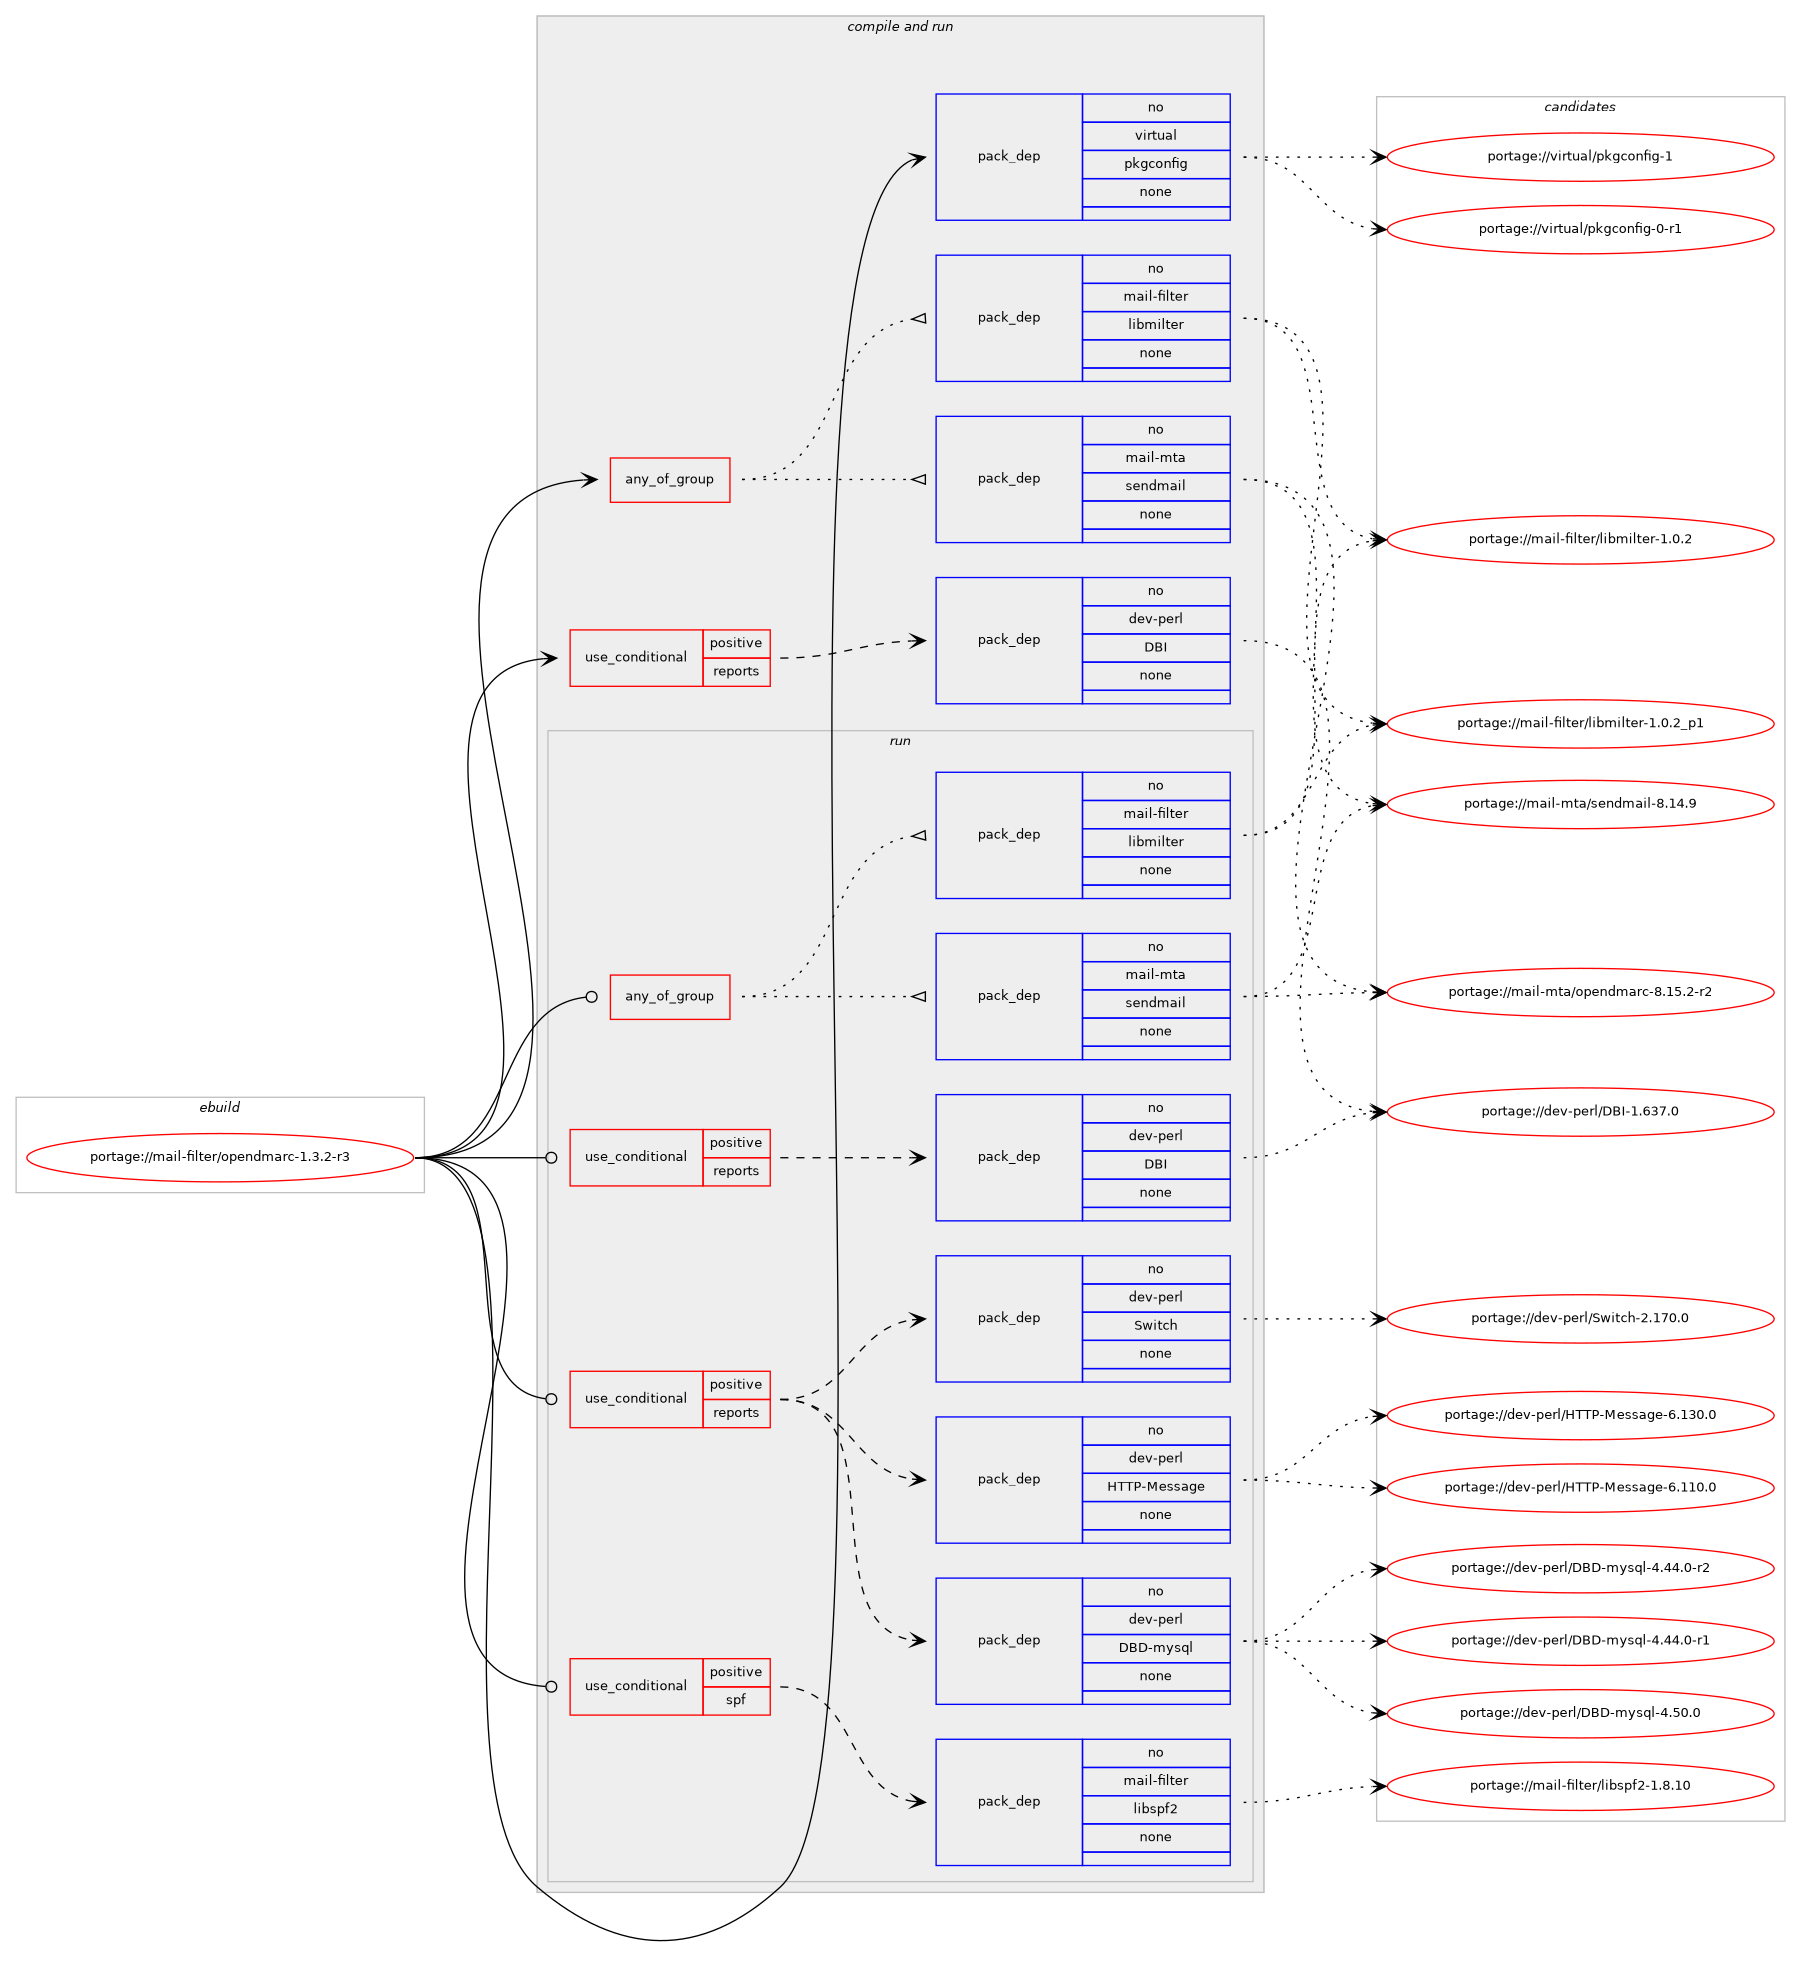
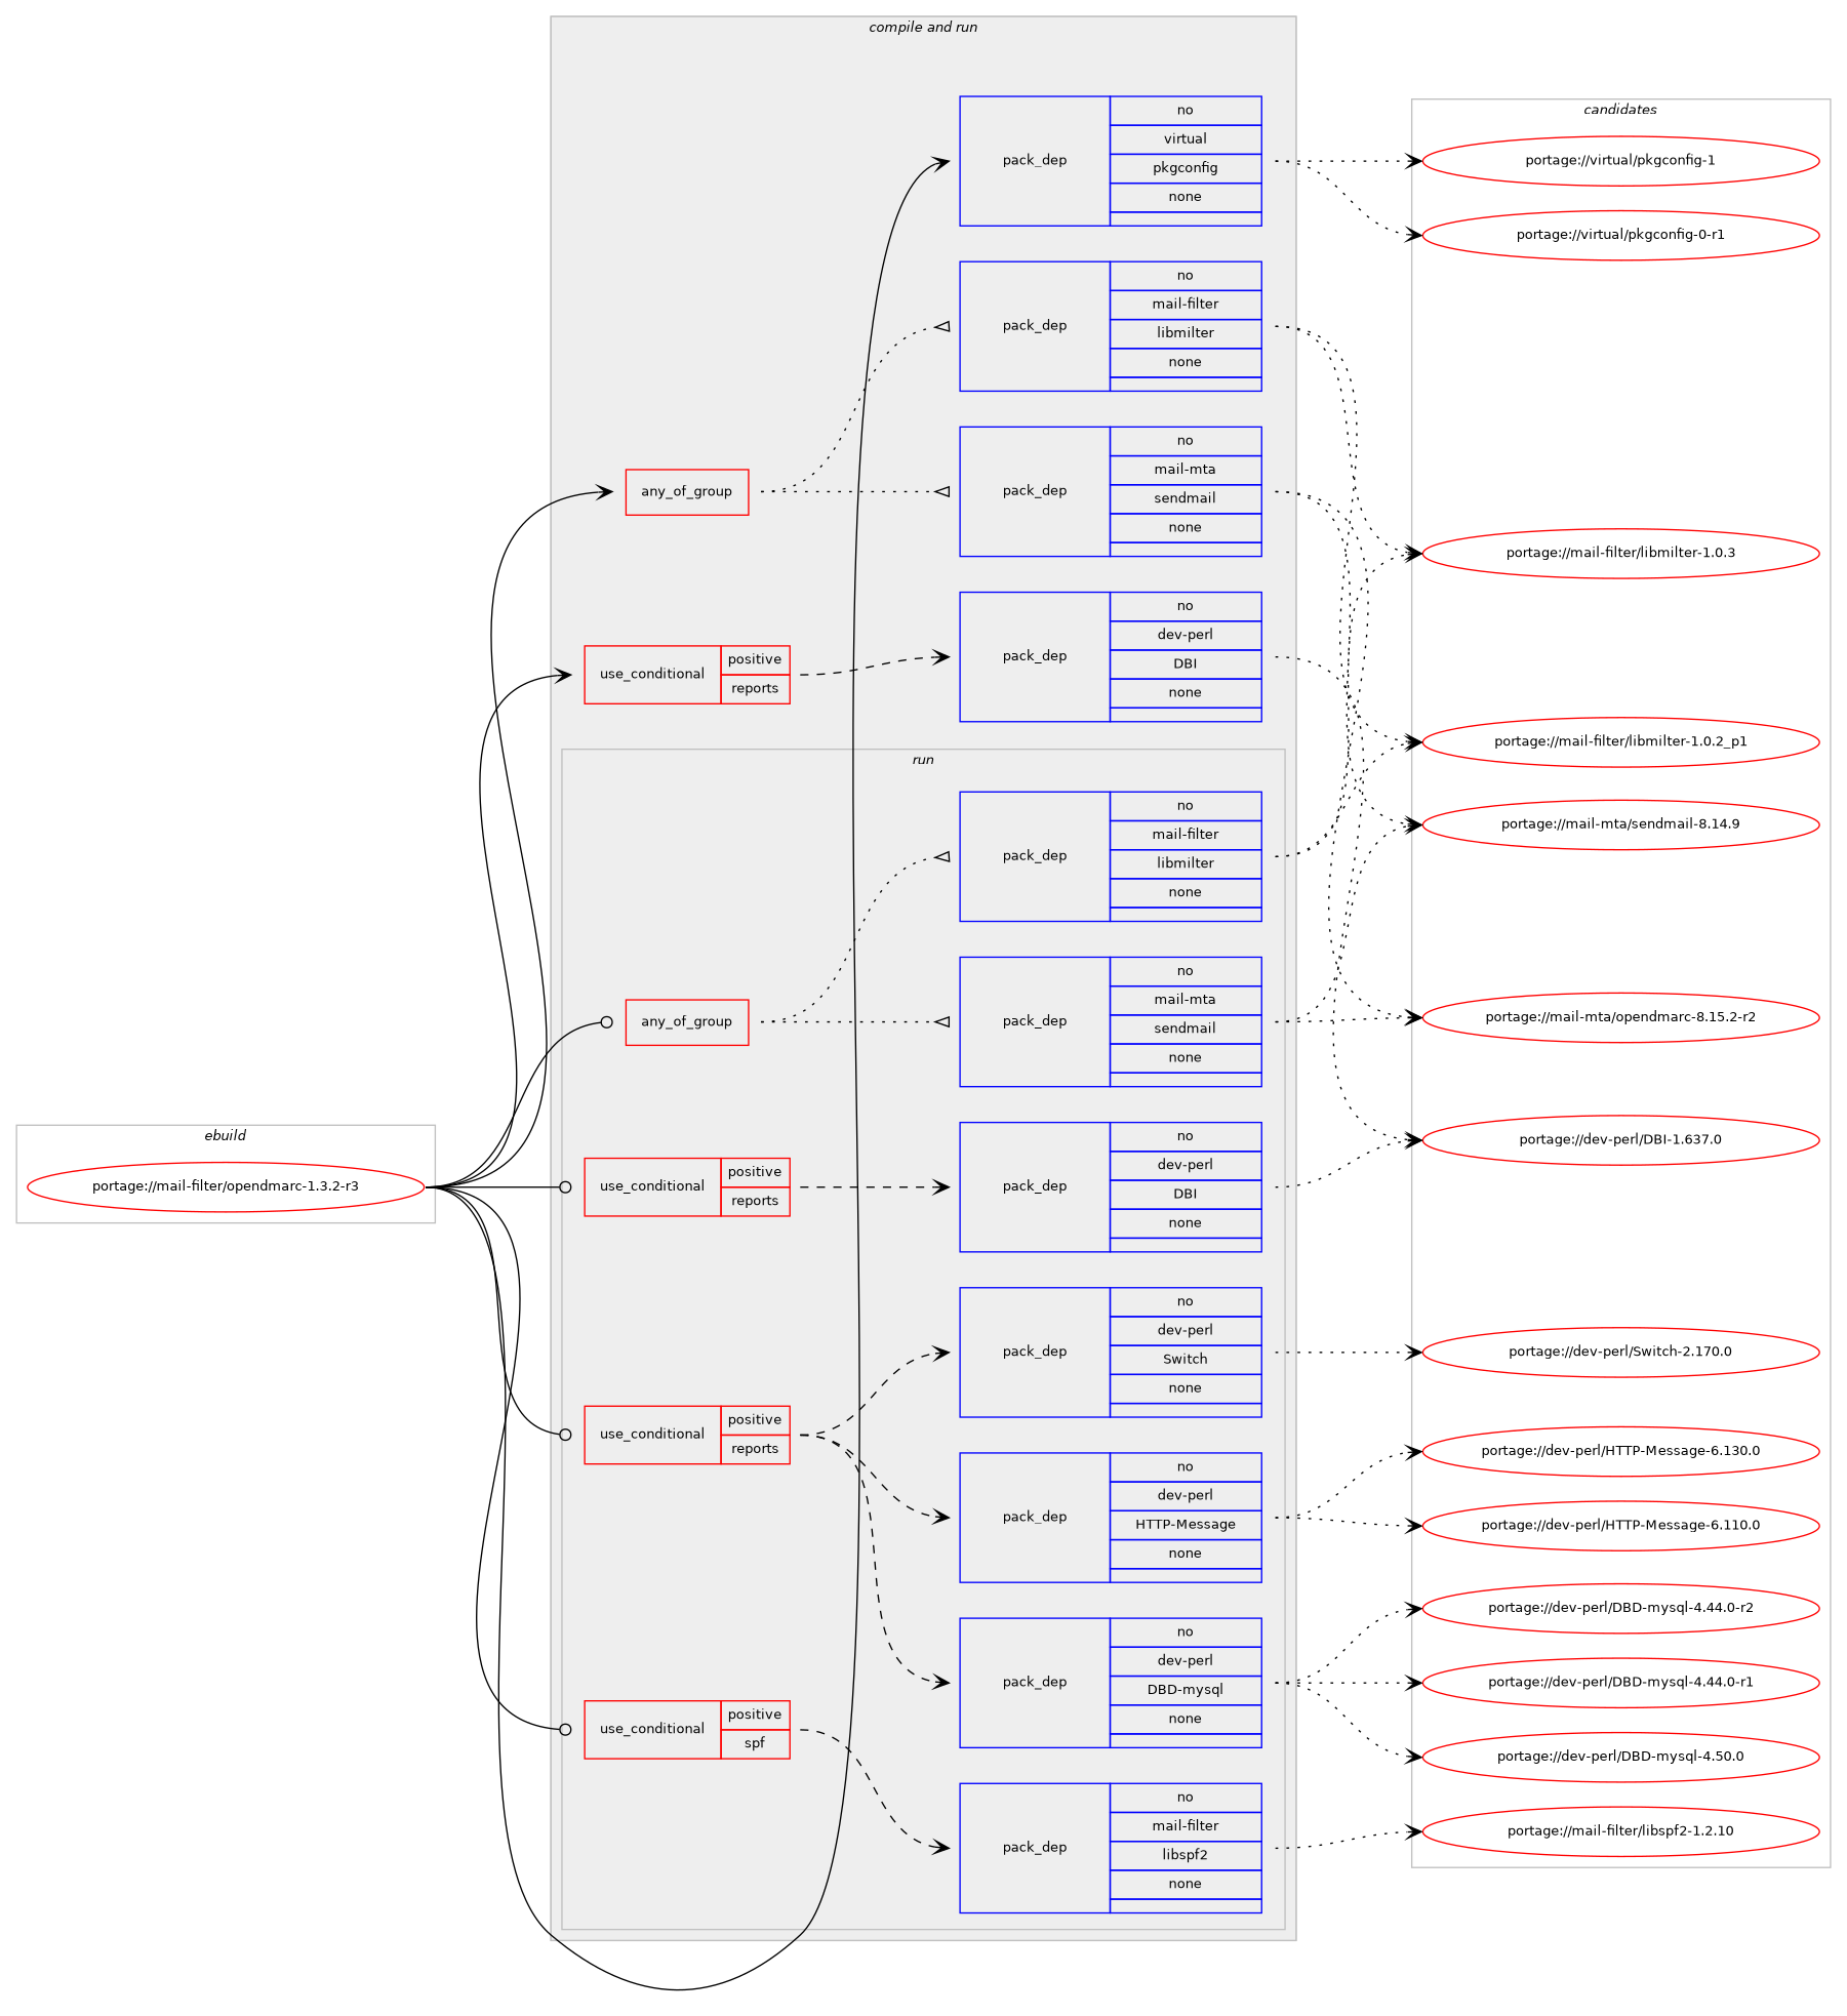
  digraph {
    compound=true
    concentrate=true
    fontname=Helvetica
    fontsize=10
    newrank=true
    rankdir=LR
    ranksep=1.5
    node [color=red fontname=Helvetica fontsize=10 shape=none]
    edge [arrowhead=vee headport=w style=dotted tailport=e weight=100]
    n1 [label="portage://mail-filter/opendmarc-1.3.2-r3" width=4 shape=""]
    n2 [color=blue label=<<TABLE BORDER="0" CELLBORDER="1" CELLSPACING="0" CELLPADDING="4" WIDTH="220"><TR><TD ROWSPAN="6" CELLPADDING="30">pack_dep</TD></TR><TR><TD WIDTH="110">no</TD></TR><TR><TD>mail-filter</TD></TR><TR><TD>libmilter</TD></TR><TR><TD>none</TD></TR><TR><TD></TD></TR></TABLE>>]
    n3 [color=blue label=<<TABLE BORDER="0" CELLBORDER="1" CELLSPACING="0" CELLPADDING="4" WIDTH="220"><TR><TD ROWSPAN="6" CELLPADDING="30">pack_dep</TD></TR><TR><TD WIDTH="110">no</TD></TR><TR><TD>mail-mta</TD></TR><TR><TD>sendmail</TD></TR><TR><TD>none</TD></TR><TR><TD></TD></TR></TABLE>>]
    n4 [label=<<TABLE BORDER="0" CELLBORDER="1" CELLSPACING="0" CELLPADDING="4"><TR><TD CELLPADDING="10">any_of_group</TD></TR></TABLE>>]
    n5 [color=blue label=<<TABLE BORDER="0" CELLBORDER="1" CELLSPACING="0" CELLPADDING="4" WIDTH="220"><TR><TD ROWSPAN="6" CELLPADDING="30">pack_dep</TD></TR><TR><TD WIDTH="110">no</TD></TR><TR><TD>dev-perl</TD></TR><TR><TD>DBI</TD></TR><TR><TD>none</TD></TR><TR><TD></TD></TR></TABLE>>]
    n6 [label=<<TABLE BORDER="0" CELLBORDER="1" CELLSPACING="0" CELLPADDING="4"><TR><TD ROWSPAN="3" CELLPADDING="10">use_conditional</TD></TR><TR><TD>positive</TD></TR><TR><TD>reports</TD></TR></TABLE>>]
    n7 [color=blue label=<<TABLE BORDER="0" CELLBORDER="1" CELLSPACING="0" CELLPADDING="4" WIDTH="220"><TR><TD ROWSPAN="6" CELLPADDING="30">pack_dep</TD></TR><TR><TD WIDTH="110">no</TD></TR><TR><TD>virtual</TD></TR><TR><TD>pkgconfig</TD></TR><TR><TD>none</TD></TR><TR><TD></TD></TR></TABLE>>]
    n8 [color=blue label=<<TABLE BORDER="0" CELLBORDER="1" CELLSPACING="0" CELLPADDING="4" WIDTH="220"><TR><TD ROWSPAN="6" CELLPADDING="30">pack_dep</TD></TR><TR><TD WIDTH="110">no</TD></TR><TR><TD>mail-filter</TD></TR><TR><TD>libmilter</TD></TR><TR><TD>none</TD></TR><TR><TD></TD></TR></TABLE>>]
    n9 [color=blue label=<<TABLE BORDER="0" CELLBORDER="1" CELLSPACING="0" CELLPADDING="4" WIDTH="220"><TR><TD ROWSPAN="6" CELLPADDING="30">pack_dep</TD></TR><TR><TD WIDTH="110">no</TD></TR><TR><TD>mail-mta</TD></TR><TR><TD>sendmail</TD></TR><TR><TD>none</TD></TR><TR><TD></TD></TR></TABLE>>]
    n10 [label=<<TABLE BORDER="0" CELLBORDER="1" CELLSPACING="0" CELLPADDING="4"><TR><TD CELLPADDING="10">any_of_group</TD></TR></TABLE>>]
    n11 [color=blue label=<<TABLE BORDER="0" CELLBORDER="1" CELLSPACING="0" CELLPADDING="4" WIDTH="220"><TR><TD ROWSPAN="6" CELLPADDING="30">pack_dep</TD></TR><TR><TD WIDTH="110">no</TD></TR><TR><TD>dev-perl</TD></TR><TR><TD>DBD-mysql</TD></TR><TR><TD>none</TD></TR><TR><TD></TD></TR></TABLE>>]
    n12 [color=blue label=<<TABLE BORDER="0" CELLBORDER="1" CELLSPACING="0" CELLPADDING="4" WIDTH="220"><TR><TD ROWSPAN="6" CELLPADDING="30">pack_dep</TD></TR><TR><TD WIDTH="110">no</TD></TR><TR><TD>dev-perl</TD></TR><TR><TD>HTTP-Message</TD></TR><TR><TD>none</TD></TR><TR><TD></TD></TR></TABLE>>]
    n13 [color=blue label=<<TABLE BORDER="0" CELLBORDER="1" CELLSPACING="0" CELLPADDING="4" WIDTH="220"><TR><TD ROWSPAN="6" CELLPADDING="30">pack_dep</TD></TR><TR><TD WIDTH="110">no</TD></TR><TR><TD>dev-perl</TD></TR><TR><TD>Switch</TD></TR><TR><TD>none</TD></TR><TR><TD></TD></TR></TABLE>>]
    n14 [label=<<TABLE BORDER="0" CELLBORDER="1" CELLSPACING="0" CELLPADDING="4"><TR><TD ROWSPAN="3" CELLPADDING="10">use_conditional</TD></TR><TR><TD>positive</TD></TR><TR><TD>reports</TD></TR></TABLE>>]
    n15 [color=blue label=<<TABLE BORDER="0" CELLBORDER="1" CELLSPACING="0" CELLPADDING="4" WIDTH="220"><TR><TD ROWSPAN="6" CELLPADDING="30">pack_dep</TD></TR><TR><TD WIDTH="110">no</TD></TR><TR><TD>dev-perl</TD></TR><TR><TD>DBI</TD></TR><TR><TD>none</TD></TR><TR><TD></TD></TR></TABLE>>]
    n16 [label=<<TABLE BORDER="0" CELLBORDER="1" CELLSPACING="0" CELLPADDING="4"><TR><TD ROWSPAN="3" CELLPADDING="10">use_conditional</TD></TR><TR><TD>positive</TD></TR><TR><TD>reports</TD></TR></TABLE>>]
    n17 [color=blue label=<<TABLE BORDER="0" CELLBORDER="1" CELLSPACING="0" CELLPADDING="4" WIDTH="220"><TR><TD ROWSPAN="6" CELLPADDING="30">pack_dep</TD></TR><TR><TD WIDTH="110">no</TD></TR><TR><TD>mail-filter</TD></TR><TR><TD>libspf2</TD></TR><TR><TD>none</TD></TR><TR><TD></TD></TR></TABLE>>]
    n18 [label=<<TABLE BORDER="0" CELLBORDER="1" CELLSPACING="0" CELLPADDING="4"><TR><TD ROWSPAN="3" CELLPADDING="10">use_conditional</TD></TR><TR><TD>positive</TD></TR><TR><TD>spf</TD></TR></TABLE>>]
    n19 [label="portage://mail-filter/libmilter-1.0.2_p1" width=4 shape=""]
-   n20 [label="portage://mail-filter/libmilter-1.0.2" width=4 shape=""]
+   n20 [label="portage://mail-filter/libmilter-1.0.3" width=4 shape=""]
    n21 [label="portage://mail-mta/opendmarc-8.15.2-r2" width=4 shape=""]
    n22 [label="portage://mail-mta/sendmail-8.14.9" width=4 shape=""]
    n23 [label="portage://dev-perl/DBI-1.637.0" width=4 shape=""]
    n24 [label="portage://virtual/pkgconfig-1" width=4 shape=""]
    n25 [label="portage://virtual/pkgconfig-0-r1" width=4 shape=""]
    n26 [label="portage://dev-perl/DBD-mysql-4.50.0" width=4 shape=""]
    n27 [label="portage://dev-perl/DBD-mysql-4.44.0-r2" width=4 shape=""]
    n28 [label="portage://dev-perl/DBD-mysql-4.44.0-r1" width=4 shape=""]
    n29 [label="portage://dev-perl/HTTP-Message-6.130.0" width=4 shape=""]
    n30 [label="portage://dev-perl/HTTP-Message-6.110.0" width=4 shape=""]
    n31 [label="portage://dev-perl/Switch-2.170.0" width=4 shape=""]
-   n32 [label="portage://mail-filter/libspf2-1.8.10" width=4 shape=""]
+   n32 [label="portage://mail-filter/libspf2-1.2.10" width=4 shape=""]
    subgraph cluster_1 {
      color=gray
      label=<<i>ebuild</i>>
      rank=same
      n1
    }
    subgraph cluster_2 {
      color=gray
      label=<<i>dependencies</i>>
      subgraph cluster_3 {
        color=gray
        fillcolor="#eeeeee"
        label=<<i>compile</i>>
        style=filled
        subgraph sub_4 {
          color=gray
          fillcolor="#eeeeee"
          label=<<i>compile</i>>
          style=filled
          n4
          subgraph sub_5 {
            color=gray
            fillcolor="#eeeeee"
            label=<<i>compile</i>>
            style=filled
            n2
          }
          subgraph sub_6 {
            color=gray
            fillcolor="#eeeeee"
            label=<<i>compile</i>>
            style=filled
            n3
          }
        }
        subgraph sub_7 {
          color=gray
          fillcolor="#eeeeee"
          label=<<i>compile</i>>
          style=filled
          n6
          subgraph sub_8 {
            color=gray
            fillcolor="#eeeeee"
            label=<<i>compile</i>>
            style=filled
            n5
          }
        }
        subgraph sub_9 {
          color=gray
          fillcolor="#eeeeee"
          label=<<i>compile</i>>
          style=filled
          n7
        }
      }
      subgraph cluster_10 {
        color=gray
        fillcolor="#eeeeee"
        label=<<i>compile and run</i>>
        style=filled
      }
      subgraph cluster_11 {
        color=gray
        fillcolor="#eeeeee"
        label=<<i>run</i>>
        style=filled
        subgraph sub_12 {
          color=gray
          fillcolor="#eeeeee"
          label=<<i>run</i>>
          style=filled
          n10
          subgraph sub_13 {
            color=gray
            fillcolor="#eeeeee"
            label=<<i>run</i>>
            style=filled
            n8
          }
          subgraph sub_14 {
            color=gray
            fillcolor="#eeeeee"
            label=<<i>run</i>>
            style=filled
            n9
          }
        }
        subgraph sub_15 {
          color=gray
          fillcolor="#eeeeee"
          label=<<i>run</i>>
          style=filled
          n14
          subgraph sub_16 {
            color=gray
            fillcolor="#eeeeee"
            label=<<i>run</i>>
            style=filled
            n11
          }
          subgraph sub_17 {
            color=gray
            fillcolor="#eeeeee"
            label=<<i>run</i>>
            style=filled
            n12
          }
          subgraph sub_18 {
            color=gray
            fillcolor="#eeeeee"
            label=<<i>run</i>>
            style=filled
            n13
          }
        }
        subgraph sub_19 {
          color=gray
          fillcolor="#eeeeee"
          label=<<i>run</i>>
          style=filled
          n16
          subgraph sub_20 {
            color=gray
            fillcolor="#eeeeee"
            label=<<i>run</i>>
            style=filled
            n15
          }
        }
        subgraph sub_21 {
          color=gray
          fillcolor="#eeeeee"
          label=<<i>run</i>>
          style=filled
          n18
          subgraph sub_22 {
            color=gray
            fillcolor="#eeeeee"
            label=<<i>run</i>>
            style=filled
            n17
          }
        }
      }
    }
    subgraph cluster_23 {
      color=gray
      label=<<i>candidates</i>>
      rank=same
      subgraph sub_24 {
        color=black
        label=<<i>candidates</i>>
        nodesep=1
        rank=same
        n19
        n20
      }
      subgraph sub_25 {
        color=black
        label=<<i>candidates</i>>
        nodesep=1
        rank=same
        n21
        n22
      }
      subgraph sub_26 {
        color=black
        label=<<i>candidates</i>>
        nodesep=1
        rank=same
        n23
      }
      subgraph sub_27 {
        color=black
        label=<<i>candidates</i>>
        nodesep=1
        rank=same
        n24
        n25
      }
      subgraph sub_28 {
        color=black
        label=<<i>candidates</i>>
        nodesep=1
        rank=same
        n19
        n20
      }
      subgraph sub_29 {
        color=black
        label=<<i>candidates</i>>
        nodesep=1
        rank=same
        n21
        n22
      }
      subgraph sub_30 {
        color=black
        label=<<i>candidates</i>>
        nodesep=1
        rank=same
        n26
        n27
        n28
      }
      subgraph sub_31 {
        color=black
        label=<<i>candidates</i>>
        nodesep=1
        rank=same
        n29
        n30
      }
      subgraph sub_32 {
        color=black
        label=<<i>candidates</i>>
        nodesep=1
        rank=same
        n31
      }
      subgraph sub_33 {
        color=black
        label=<<i>candidates</i>>
        nodesep=1
        rank=same
        n23
      }
      subgraph sub_34 {
        color=black
        label=<<i>candidates</i>>
        nodesep=1
        rank=same
        n32
      }
    }
    n1 -> n4 [style=solid weight=20]
    n1 -> n6 [style=solid weight=20]
    n1 -> n7 [style=solid weight=20]
    n1 -> n10 [arrowhead=odot style=solid weight=20]
    n1 -> n14 [arrowhead=odot style=solid weight=20]
    n1 -> n16 [arrowhead=odot style=solid weight=20]
    n1 -> n18 [arrowhead=odot style=solid weight=20]
    n2 -> n19
    n2 -> n20
    n3 -> n21
    n3 -> n22
    n4 -> n2 [arrowhead=oinv weight=20]
    n4 -> n3 [arrowhead=oinv weight=20]
    n5 -> n23
    n6 -> n5 [style=dashed weight=20]
    n7 -> n24
    n7 -> n25
    n8 -> n19
    n8 -> n20
    n9 -> n21
    n9 -> n22
    n10 -> n8 [arrowhead=oinv weight=20]
    n10 -> n9 [arrowhead=oinv weight=20]
    n11 -> n26
    n11 -> n27
    n11 -> n28
    n12 -> n29
    n12 -> n30
    n13 -> n31
    n14 -> n11 [style=dashed weight=20]
    n14 -> n12 [style=dashed weight=20]
    n14 -> n13 [style=dashed weight=20]
    n15 -> n23
    n16 -> n15 [style=dashed weight=20]
    n17 -> n32
    n18 -> n17 [style=dashed weight=20]
  }
